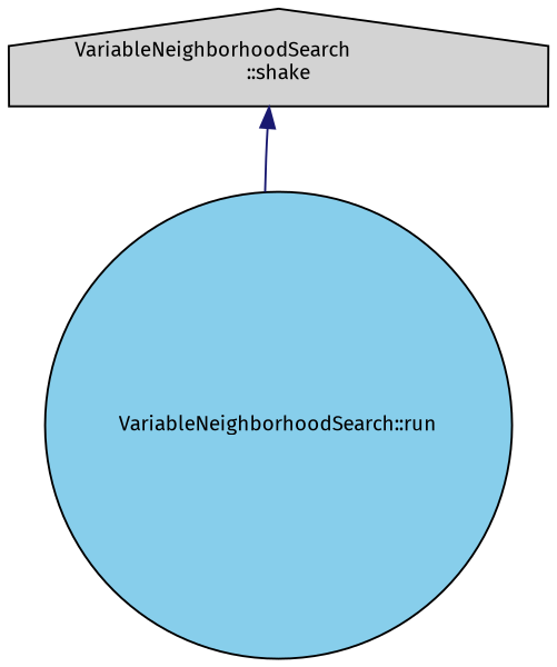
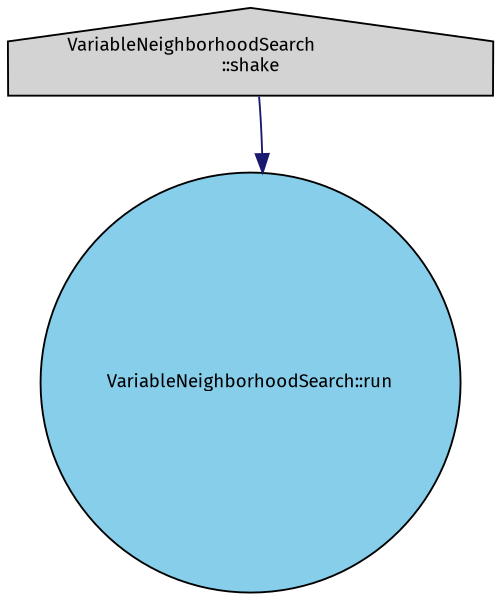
  digraph {
    rankdir=TB
    fontname="Fira Sans"
    node [color=black fontname="Fira Sans" fontsize=10 style=filled]
    n1 [fillcolor=lightgrey fontcolor=black height=0.2 label="VariableNeighborhoodSearch\l::shake" shape=house width=0.4]
    n2 [fillcolor=skyblue height=0.2 label="VariableNeighborhoodSearch::run" shape=circle width=0.4]
-   n1 -> n2 [color=midnightblue dir=back fontname="Fira Sans" fontsize=10 labelfontname=Helvetica labelfontsize=10 style=solid]
+   n2 -> n1 [color=midnightblue dir=back fontname="Fira Sans" fontsize=10 labelfontname=Helvetica labelfontsize=10 style=solid]
  }
